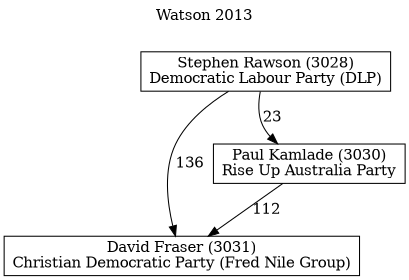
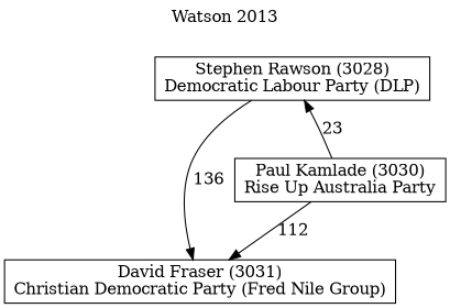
  digraph {
    label="Watson 2013"
    labelloc=t
    mclimit=10
    node [shape=box]
    n1 [label="David Fraser (3031)\nChristian Democratic Party (Fred Nile Group)"]
    n2 [label="Stephen Rawson (3028)\nDemocratic Labour Party (DLP)"]
    n3 [label="Paul Kamlade (3030)\nRise Up Australia Party"]
    n2 -> n1 [label=136]
    n3 -> n1 [label=112]
-   n2 -> n3 [label=23]
+   n3 -> n2 [label=23]
  }
